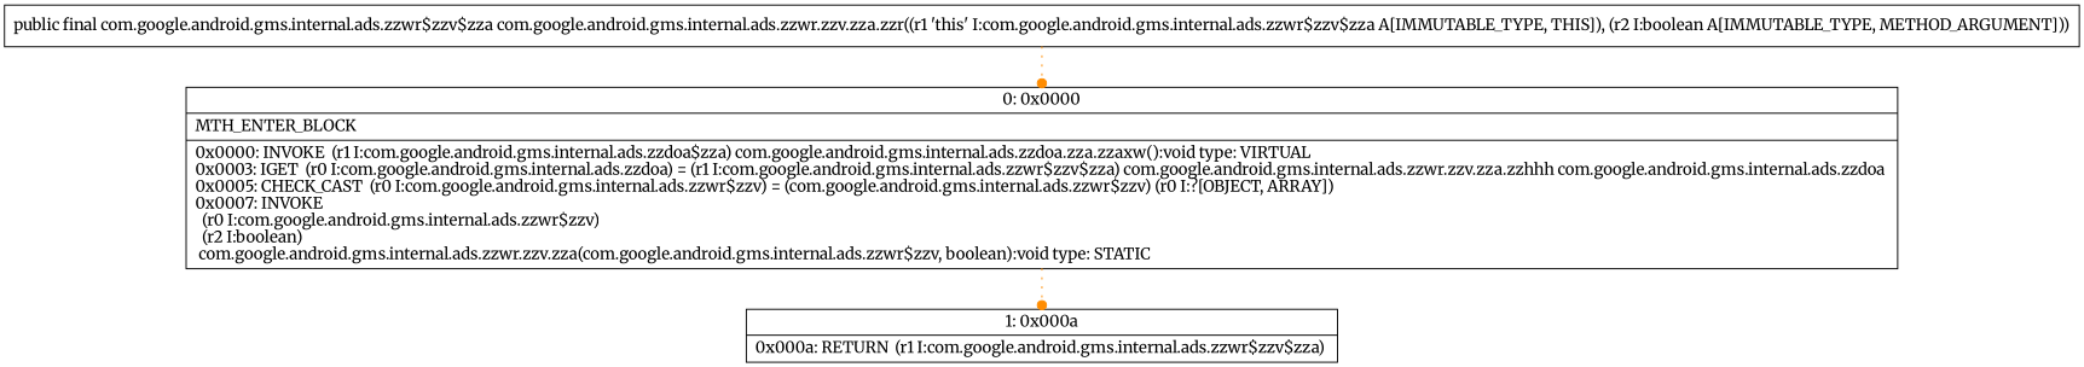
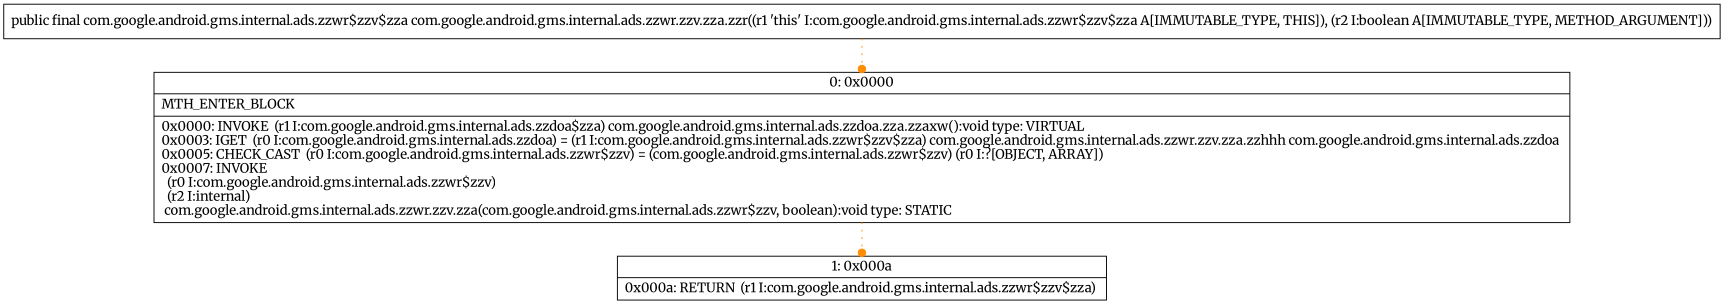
  digraph {
    fontname=Merriweather
    node [shape=record fontname=Merriweather]
    edge [color=darkorange style=dotted arrowhead=dot fontname=Merriweather]
-   n1 [label="{0\:\ 0x0000|MTH_ENTER_BLOCK\l|0x0000: INVOKE  (r1 I:com.google.android.gms.internal.ads.zzdoa$zza) com.google.android.gms.internal.ads.zzdoa.zza.zzaxw():void type: VIRTUAL \l0x0003: IGET  (r0 I:com.google.android.gms.internal.ads.zzdoa) = (r1 I:com.google.android.gms.internal.ads.zzwr$zzv$zza) com.google.android.gms.internal.ads.zzwr.zzv.zza.zzhhh com.google.android.gms.internal.ads.zzdoa \l0x0005: CHECK_CAST  (r0 I:com.google.android.gms.internal.ads.zzwr$zzv) = (com.google.android.gms.internal.ads.zzwr$zzv) (r0 I:?[OBJECT, ARRAY]) \l0x0007: INVOKE  \l  (r0 I:com.google.android.gms.internal.ads.zzwr$zzv)\l  (r2 I:boolean)\l com.google.android.gms.internal.ads.zzwr.zzv.zza(com.google.android.gms.internal.ads.zzwr$zzv, boolean):void type: STATIC \l}"]
+   n1 [label="{0\:\ 0x0000|MTH_ENTER_BLOCK\l|0x0000: INVOKE  (r1 I:com.google.android.gms.internal.ads.zzdoa$zza) com.google.android.gms.internal.ads.zzdoa.zza.zzaxw():void type: VIRTUAL \l0x0003: IGET  (r0 I:com.google.android.gms.internal.ads.zzdoa) = (r1 I:com.google.android.gms.internal.ads.zzwr$zzv$zza) com.google.android.gms.internal.ads.zzwr.zzv.zza.zzhhh com.google.android.gms.internal.ads.zzdoa \l0x0005: CHECK_CAST  (r0 I:com.google.android.gms.internal.ads.zzwr$zzv) = (com.google.android.gms.internal.ads.zzwr$zzv) (r0 I:?[OBJECT, ARRAY]) \l0x0007: INVOKE  \l  (r0 I:com.google.android.gms.internal.ads.zzwr$zzv)\l  (r2 I:internal)\l com.google.android.gms.internal.ads.zzwr.zzv.zza(com.google.android.gms.internal.ads.zzwr$zzv, boolean):void type: STATIC \l}"]
    n2 [label="{1\:\ 0x000a|0x000a: RETURN  (r1 I:com.google.android.gms.internal.ads.zzwr$zzv$zza) \l}"]
    n3 [label="{public final com.google.android.gms.internal.ads.zzwr$zzv$zza com.google.android.gms.internal.ads.zzwr.zzv.zza.zzr((r1 'this' I:com.google.android.gms.internal.ads.zzwr$zzv$zza A[IMMUTABLE_TYPE, THIS]), (r2 I:boolean A[IMMUTABLE_TYPE, METHOD_ARGUMENT])) }"]
    n1 -> n2
    n3 -> n1
  }
